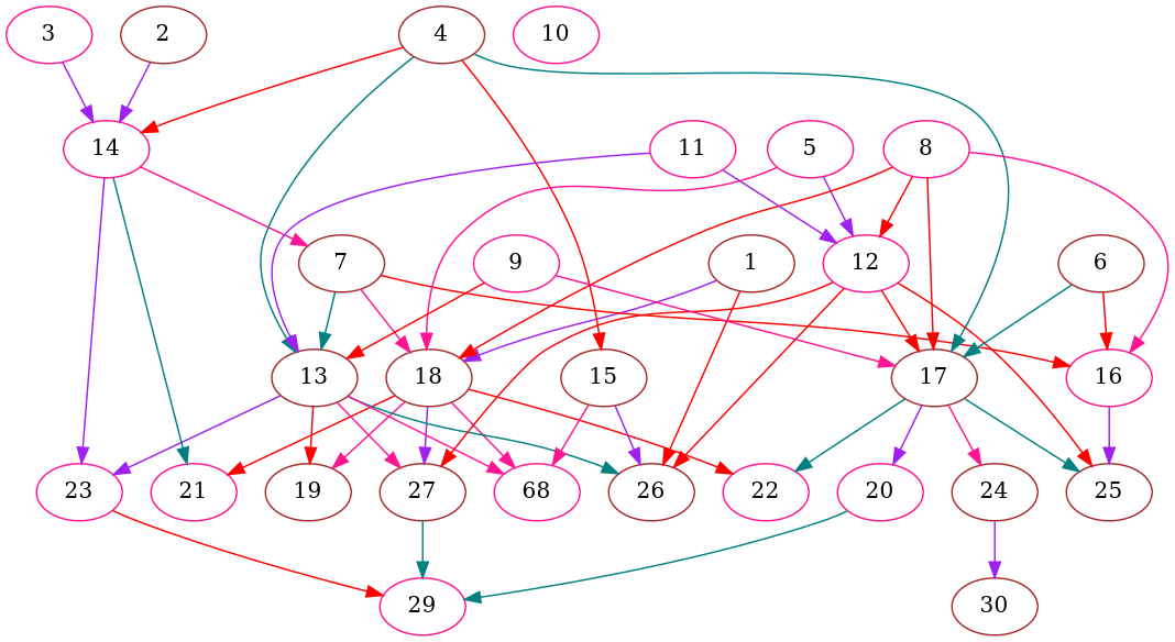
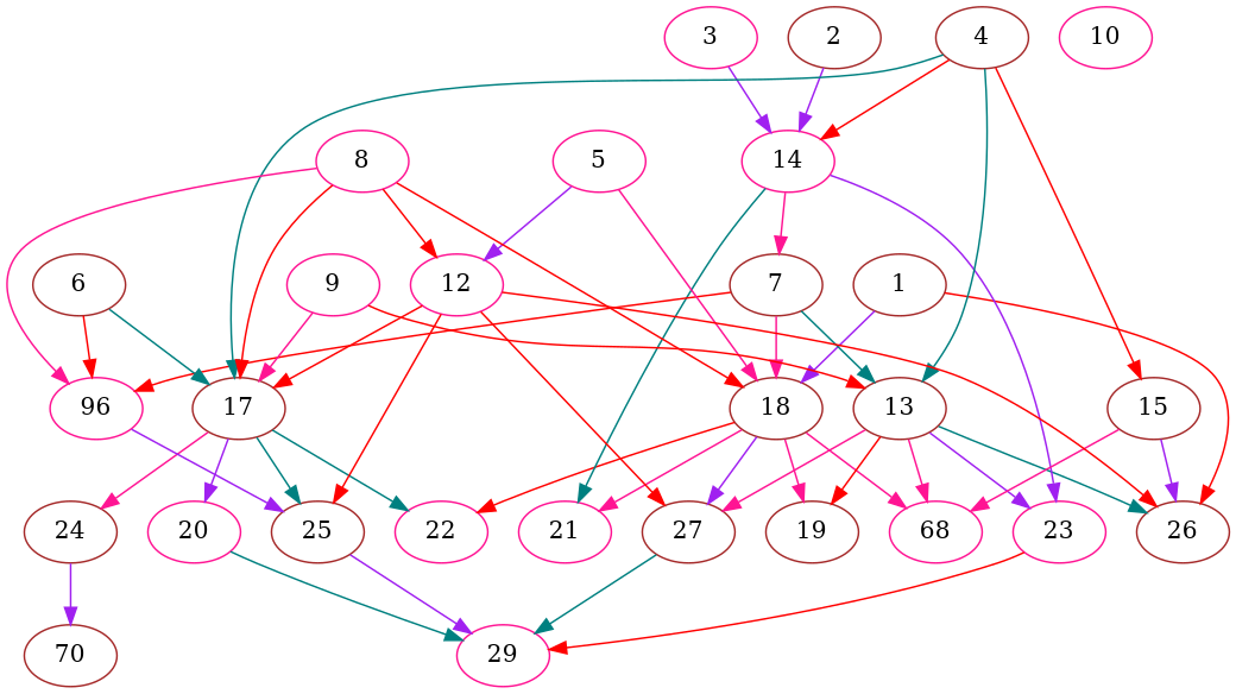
  digraph {
    node [alpha=0.16 color=brown]
    edge [color=red]
    1 [alpha=0.18 expect_size=13243392]
    18 [alpha=0.15 expect_size=29037568]
    26 [alpha=0.02 expect_size=47859712]
    13 [expect_size=44179456]
    27 [alpha=0.10 expect_size=35571712]
    19 [alpha=0.09 expect_size=24420352]
    23 [alpha=0.06 color=deeppink expect_size=46856192]
    n8 [alpha=0.12 color=deeppink expect_size=5627904 label=68]
    22 [alpha=0.11 color=deeppink expect_size=17870848]
    21 [alpha=0.07 color=deeppink expect_size=6883328]
    29 [alpha=0.20 color=deeppink expect_size=41884672]
    2 [expect_size=14926848]
    14 [alpha=0.19 color=deeppink expect_size=15240192]
    7 [alpha=0.06 expect_size=9217024]
    3 [alpha=0.08 color=deeppink expect_size=29785088]
    4 [alpha=0.13 expect_size=19891200]
    15 [alpha=0.05 expect_size=45812736]
    17 [alpha=0.07 expect_size=14351360]
    25 [expect_size=35324928]
    20 [alpha=0.06 color=deeppink expect_size=25538560]
    24 [alpha=0.08 expect_size=38295552]
-   30 [alpha=0.07 expect_size=16724992]
+   30 [alpha=0.07 expect_size=16724992 label=70]
    5 [alpha=0.13 color=deeppink expect_size=22290432]
    12 [alpha=0.12 color=deeppink expect_size=7107584]
    6 [alpha=0.13 expect_size=46652416]
-   16 [alpha=0.15 color=deeppink expect_size=30198784]
+   16 [alpha=0.15 color=deeppink expect_size=30198784 label=96]
    8 [alpha=0.18 color=deeppink expect_size=39545856]
    9 [alpha=0.00 color=deeppink expect_size=18312192]
    10 [alpha=0.12 color=deeppink expect_size=51537920]
-   11 [alpha=0.05 color=deeppink expect_size=11699200]
    1 -> 18 [color=purple]
    1 -> 26
    18 -> 27 [color=purple]
    18 -> 19 [color=deeppink]
    18 -> n8 [color=deeppink]
    18 -> 22
-   18 -> 21
+   18 -> 21 [color=deeppink]
    13 -> 26 [color=teal]
    13 -> 27 [color=deeppink]
    13 -> 19
    13 -> 23 [color=purple]
    13 -> n8 [color=deeppink]
    27 -> 29 [color=teal]
    23 -> 29
    2 -> 14 [color=purple]
    14 -> 23 [color=purple]
    14 -> 21 [color=teal]
    14 -> 7 [color=deeppink]
    7 -> 18 [color=deeppink]
    7 -> 13 [color=teal]
    7 -> 16
    3 -> 14 [color=purple]
    4 -> 13 [color=teal]
    4 -> 14
    4 -> 15
    4 -> 17 [color=teal]
    15 -> 26 [color=purple]
    15 -> n8 [color=deeppink]
    17 -> 22 [color=teal]
    17 -> 25 [color=teal]
    17 -> 20 [color=purple]
    17 -> 24 [color=deeppink]
+   25 -> 29 [color=purple]
    20 -> 29 [color=teal]
    24 -> 30 [color=purple]
    5 -> 18 [color=deeppink]
    5 -> 12 [color=purple]
    12 -> 26
    12 -> 27
    12 -> 17
    12 -> 25
    6 -> 17 [color=teal]
    6 -> 16
    16 -> 25 [color=purple]
    8 -> 18
    8 -> 17
    8 -> 12
    8 -> 16 [color=deeppink]
    9 -> 13
    9 -> 17 [color=deeppink]
-   11 -> 13 [color=purple]
-   11 -> 12 [color=purple]
  }
